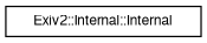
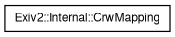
  digraph {
    rankdir=LR
-   n1 [color=black fillcolor=white fontname=FreeSans fontsize=10 height=0.2 label="Exiv2::Internal::Internal" shape=record style=filled width=0.4]
+   n1 [color=black fillcolor=white fontname=FreeSans fontsize=10 height=0.2 label="Exiv2::Internal::CrwMapping" shape=record style=filled width=0.4]
  }
